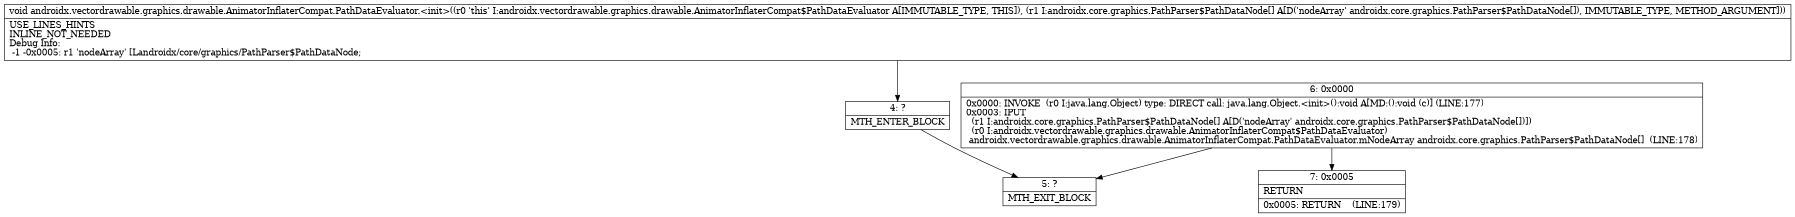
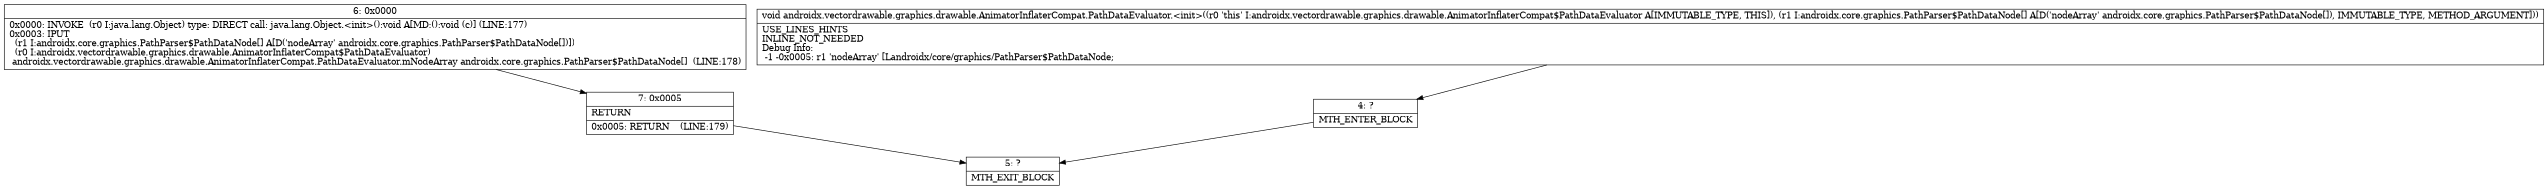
  digraph {
    node [shape=record]
    n1 [label="{4\:\ ?|MTH_ENTER_BLOCK\l}"]
    n2 [label="{5\:\ ?|MTH_EXIT_BLOCK\l}"]
    n3 [label="{6\:\ 0x0000|0x0000: INVOKE  (r0 I:java.lang.Object) type: DIRECT call: java.lang.Object.\<init\>():void A[MD:():void (c)] (LINE:177)\l0x0003: IPUT  \l  (r1 I:androidx.core.graphics.PathParser$PathDataNode[] A[D('nodeArray' androidx.core.graphics.PathParser$PathDataNode[])])\l  (r0 I:androidx.vectordrawable.graphics.drawable.AnimatorInflaterCompat$PathDataEvaluator)\l androidx.vectordrawable.graphics.drawable.AnimatorInflaterCompat.PathDataEvaluator.mNodeArray androidx.core.graphics.PathParser$PathDataNode[]  (LINE:178)\l}"]
    n4 [label="{7\:\ 0x0005|RETURN\l|0x0005: RETURN    (LINE:179)\l}"]
    n5 [label="{void androidx.vectordrawable.graphics.drawable.AnimatorInflaterCompat.PathDataEvaluator.\<init\>((r0 'this' I:androidx.vectordrawable.graphics.drawable.AnimatorInflaterCompat$PathDataEvaluator A[IMMUTABLE_TYPE, THIS]), (r1 I:androidx.core.graphics.PathParser$PathDataNode[] A[D('nodeArray' androidx.core.graphics.PathParser$PathDataNode[]), IMMUTABLE_TYPE, METHOD_ARGUMENT]))  | USE_LINES_HINTS\lINLINE_NOT_NEEDED\lDebug Info:\l  \-1 \-0x0005: r1 'nodeArray' [Landroidx\/core\/graphics\/PathParser$PathDataNode;\l}"]
    n1 -> n2
    n3 -> n4
-   n3 -> n2
+   n4 -> n2
    n5 -> n1
  }
